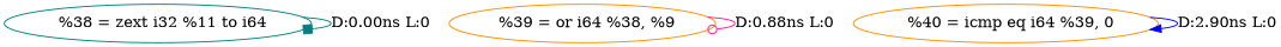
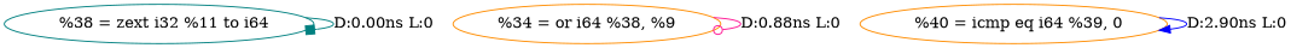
  digraph {
    node [color=darkorange]
    n1 [label="  %38 = zext i32 %11 to i64" color=teal]
-   n2 [label="  %39 = or i64 %38, %9"]
+   n2 [label="%34 = or i64 %38, %9"]
    n3 [label="  %40 = icmp eq i64 %39, 0"]
    n1 -> n1 [color=teal label="D:0.00ns L:0" arrowhead=box]
    n2 -> n2 [color=deeppink label="D:0.88ns L:0" arrowhead=odot]
    n3 -> n3 [color=blue label="D:2.90ns L:0" arrowhead=normal]
  }
